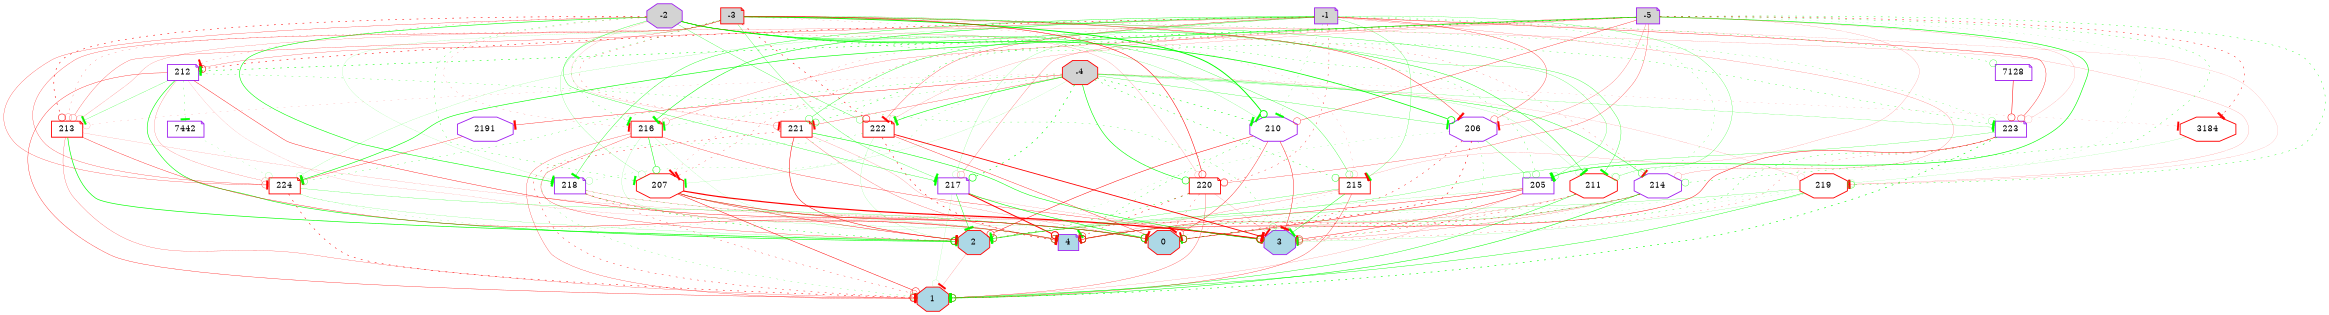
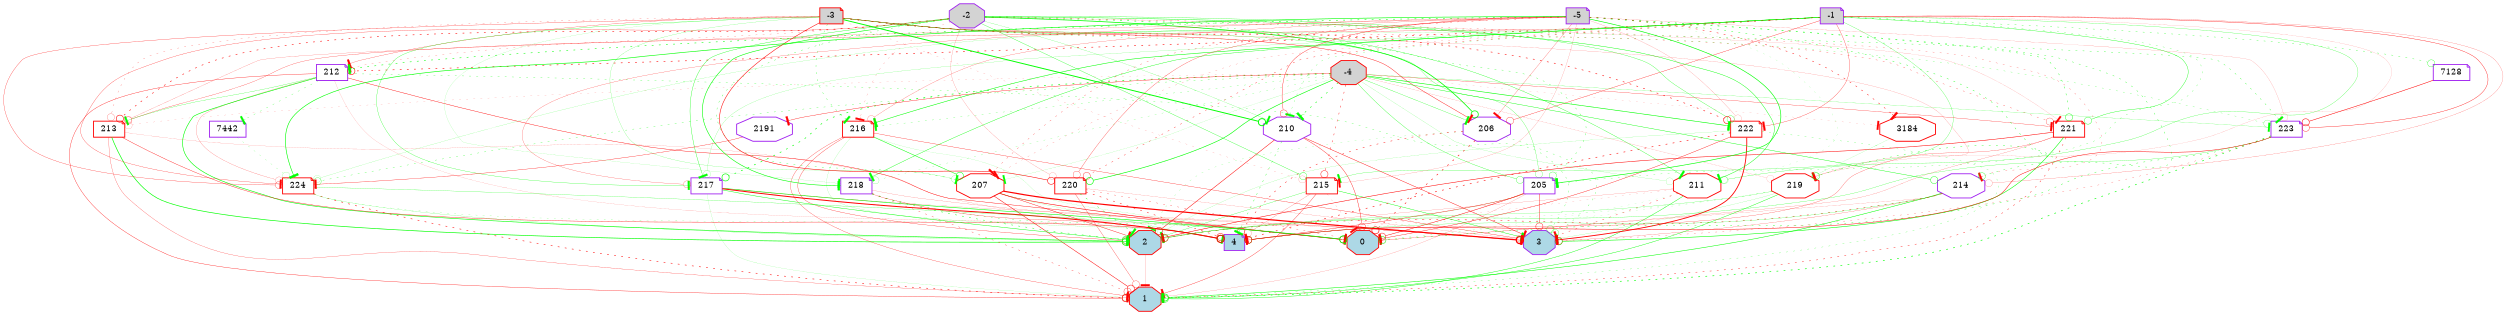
  digraph {
    node [color=purple fillcolor=white fontsize=9 shape=note style=filled]
    edge [arrowhead=odot color=red style=bold]
    -1 [fillcolor=lightgray height=0.2 width=0.2]
    205 [height=0.2 width=0.2]
    206 [height=0.2 shape=octagon width=0.2]
    207 [color=red height=0.2 shape=octagon width=0.2]
    210 [height=0.2 shape=octagon width=0.2]
    211 [color=red height=0.2 shape=octagon width=0.2]
    212 [height=0.2 width=0.2]
    213 [color=red height=0.2 width=0.2]
    214 [height=0.2 shape=octagon width=0.2]
    215 [color=red height=0.2 width=0.2]
    216 [color=red height=0.2 width=0.2]
    217 [height=0.2 width=0.2]
    218 [height=0.2 width=0.2]
    219 [color=red height=0.2 shape=octagon width=0.2]
    220 [color=red height=0.2 width=0.2]
    221 [color=red height=0.2 width=0.2]
    222 [color=red height=0.2 width=0.2]
    223 [height=0.2 width=0.2]
    224 [color=red height=0.2 width=0.2]
    7128 [height=0.2 width=0.2]
    0 [color=red fillcolor=lightblue height=0.2 shape=octagon width=0.2]
    1 [color=red fillcolor=lightblue height=0.2 shape=octagon width=0.2]
    2 [color=red fillcolor=lightblue height=0.2 shape=octagon width=0.2]
    3 [fillcolor=lightblue height=0.2 shape=octagon width=0.2]
    4 [fillcolor=lightblue height=0.2 width=0.2]
    7442 [height=0.2 width=0.2]
    -2 [fillcolor=lightgray height=0.2 shape=octagon width=0.2]
    -3 [color=red fillcolor=lightgray height=0.2 width=0.2]
    -4 [color=red fillcolor=lightgray height=0.2 shape=octagon width=0.2]
    2191 [height=0.2 shape=octagon width=0.2]
    3184 [color=red height=0.2 shape=octagon width=0.2]
    -5 [fillcolor=lightgray height=0.2 width=0.2]
    -1 -> 205 [arrowhead=tee color=green penwidth=0.2510074859051291 style=dotted]
    -1 -> 206 [penwidth=0.3443591048864126 style=solid]
    -1 -> 207 [arrowhead=tee penwidth=0.17454714352250691 style=dotted]
    -1 -> 210 [arrowhead=tee color=green penwidth=0.23151396861513981 style=dotted]
    -1 -> 211 [color=green penwidth=0.2643477864901257 style=solid]
    -1 -> 212 [penwidth=0.6410651339604365 style=dotted]
    -1 -> 213 [penwidth=0.26065624534218124]
    -1 -> 214 [penwidth=0.18074621233397264 style=solid]
    -1 -> 215 [arrowhead=tee color=green penwidth=0.2626112831272256]
    -1 -> 216 [arrowhead=tee color=green penwidth=0.5820268834144068]
    -1 -> 217 [color=green penwidth=0.15529581917774227 style=solid]
    -1 -> 218 [arrowhead=tee color=green penwidth=0.4161347128840711 style=solid]
    -1 -> 219 [arrowhead=tee penwidth=0.10007490332347459 style=solid]
    -1 -> 220 [penwidth=0.38101199173742084 style=dotted]
    -1 -> 221 [color=green penwidth=0.3950190561463989]
    -1 -> 222 [arrowhead=tee penwidth=0.2962342879380181 style=solid]
    -1 -> 223 [penwidth=0.39128858759663454 style=solid]
    -1 -> 224 [color=green penwidth=0.1310666597484383 style=solid]
    -1 -> 7128 [color=green penwidth=0.3342591446532026 style=dotted]
    205 -> 0 [penwidth=0.5125472474446868]
    205 -> 1 [arrowhead=tee penwidth=0.14396436799960094]
    205 -> 2 [arrowhead=tee color=green penwidth=0.12407688116700175 style=solid]
    205 -> 3 [penwidth=0.4393473208823775]
    205 -> 4 [penwidth=0.40381045819984507 style=solid]
    206 -> 0 [penwidth=0.6659385866563186 style=dotted]
    206 -> 2 [arrowhead=tee color=green penwidth=0.1613810706928852 style=dotted]
    206 -> 3 [color=green penwidth=0.2816567632050543 style=dotted]
    206 -> 4 [penwidth=0.4977686170040837 style=dotted]
    207 -> 0 [arrowhead=tee penwidth=0.6018985617170067 style=solid]
    207 -> 1 [penwidth=0.5389010913857122]
    207 -> 2 [arrowhead=tee penwidth=0.44202919123307605]
    207 -> 3 [penwidth=1.3330823488988106]
    207 -> 4 [arrowhead=tee color=green penwidth=0.12824900236178483]
    210 -> 0 [penwidth=0.4053876677473309]
    210 -> 2 [penwidth=0.5418951701985071]
    210 -> 3 [arrowhead=tee penwidth=0.46221624857220267 style=solid]
    210 -> 4 [arrowhead=tee color=green penwidth=0.3865071529539632 style=dotted]
    211 -> 0 [arrowhead=tee color=green penwidth=0.1042425297414892 style=dotted]
    211 -> 1 [color=green penwidth=0.4562459418426581 style=solid]
    211 -> 2 [penwidth=0.14753434949100347 style=solid]
    211 -> 3 [arrowhead=tee penwidth=0.38838007131461416 style=dotted]
    211 -> 4 [arrowhead=tee penwidth=0.12360012185092176 style=dotted]
    212 -> 213 [arrowhead=tee color=green penwidth=0.2561898626663891]
    212 -> 224 [penwidth=0.18259158700805278]
    212 -> 0 [penwidth=0.4412210468874851]
    212 -> 1 [penwidth=0.369895134289806 style=solid]
    212 -> 2 [arrowhead=tee color=green penwidth=0.6593352874648534]
    212 -> 3 [color=green penwidth=0.2932273145599034 style=dotted]
    212 -> 4 [penwidth=0.10129805855790368 style=solid]
    212 -> 7442 [arrowhead=tee color=green penwidth=0.2701817488472571 style=dotted]
    213 -> 1 [arrowhead=tee penwidth=0.2397723235939054]
    213 -> 2 [color=green penwidth=0.728609694593478]
    213 -> 3 [arrowhead=tee penwidth=0.11402955325823619 style=solid]
    213 -> 4 [penwidth=0.39383564733545917 style=solid]
    214 -> 0 [penwidth=0.11977094756493395 style=solid]
    214 -> 1 [color=green penwidth=0.564543668423077]
    214 -> 2 [penwidth=0.5096320301391112 style=dotted]
    214 -> 3 [penwidth=0.1916192849965439 style=solid]
    214 -> 4 [color=green penwidth=0.2321360326064468 style=solid]
    215 -> 0 [arrowhead=tee penwidth=0.12808614100295387 style=dotted]
    215 -> 1 [arrowhead=tee penwidth=0.3436349046683559 style=solid]
    215 -> 2 [arrowhead=tee color=green penwidth=0.2829996564634215]
    215 -> 3 [arrowhead=tee color=green penwidth=0.45573617620223494 style=solid]
    215 -> 4 [penwidth=0.17991122678333787 style=solid]
    216 -> 207 [color=green penwidth=0.5369250262217563]
    216 -> 0 [arrowhead=tee color=green penwidth=0.10013384564762084 style=solid]
    216 -> 1 [arrowhead=tee penwidth=0.28141420477841517]
    216 -> 2 [penwidth=0.30921993275496973]
    216 -> 3 [penwidth=0.32485393027357456]
    216 -> 4 [color=green penwidth=0.12394678988684453]
    217 -> 0 [color=green penwidth=0.6298879938873366]
    217 -> 1 [color=green penwidth=0.10886796750055117]
    217 -> 2 [arrowhead=tee color=green penwidth=0.4808731932068083]
    217 -> 3 [penwidth=0.12216685667599808 style=solid]
    217 -> 4 [penwidth=1.097256048090976 style=solid]
    218 -> 0 [color=green penwidth=0.29985113448194706 style=dotted]
    218 -> 1 [penwidth=0.34028555035670177 style=dotted]
    218 -> 2 [color=green penwidth=0.496736979190765 style=dotted]
    218 -> 3 [arrowhead=tee penwidth=0.16232498487476815]
    218 -> 4 [penwidth=0.27237323519282997 style=solid]
    219 -> 0 [color=green penwidth=0.11293541030923147 style=dotted]
    219 -> 1 [arrowhead=tee color=green penwidth=0.453435618683081]
    219 -> 2 [arrowhead=tee color=green penwidth=0.22182430282240106 style=solid]
    219 -> 3 [arrowhead=tee color=green penwidth=0.13433883230594157]
    219 -> 4 [color=green penwidth=0.1509324508214407 style=dotted]
    220 -> 0 [arrowhead=tee penwidth=0.29337113589772534 style=dotted]
    220 -> 1 [penwidth=0.2846582712558493 style=solid]
    220 -> 2 [arrowhead=tee color=green penwidth=0.4486361674975017 style=dotted]
    220 -> 3 [arrowhead=tee penwidth=0.13663720963113138]
    220 -> 4 [penwidth=0.5263423613389305 style=dotted]
    221 -> 0 [arrowhead=tee penwidth=0.1621743385249307]
    221 -> 1 [arrowhead=tee penwidth=0.4430213084415059 style=dotted]
    221 -> 2 [arrowhead=tee penwidth=0.5637040645475484 style=solid]
    221 -> 3 [color=green penwidth=0.5948964726217325]
    221 -> 4 [arrowhead=tee penwidth=0.24474527071919094 style=solid]
    222 -> 0 [arrowhead=tee penwidth=0.4090022311376106 style=solid]
    222 -> 1 [color=green penwidth=0.24284394049117644 style=dotted]
    222 -> 2 [color=green penwidth=0.12194956773186645 style=solid]
    222 -> 3 [arrowhead=tee penwidth=0.9535154431918361]
    222 -> 4 [arrowhead=tee penwidth=0.645641522950996 style=dotted]
    223 -> 0 [color=green penwidth=0.4117258569695088 style=dotted]
    223 -> 1 [arrowhead=tee color=green penwidth=0.6985497165000774 style=dotted]
    223 -> 2 [color=green penwidth=0.2609237010523544]
    223 -> 3 [penwidth=0.23454117783430953 style=dotted]
    223 -> 4 [penwidth=0.5132871392310441]
    224 -> 0 [color=green penwidth=0.24876565467894374 style=solid]
    224 -> 1 [penwidth=0.6043107558388787 style=dotted]
    224 -> 2 [color=green penwidth=0.15723732182099617]
    224 -> 4 [color=green penwidth=0.16764310745915406 style=dotted]
    7128 -> 223 [penwidth=0.5649338528368739]
    2 -> 1 [arrowhead=tee penwidth=0.1504069715591645]
    7442 -> 224 [color=green penwidth=0.15485553521123044 style=dotted]
    -2 -> 205 [color=green penwidth=0.33189376454543884 style=dotted]
    -2 -> 206 [color=green penwidth=0.8413791503932888 style=solid]
    -2 -> 207 [arrowhead=tee color=green penwidth=0.33383728493408127 style=dotted]
    -2 -> 210 [arrowhead=tee color=green penwidth=0.18398339392205149 style=solid]
    -2 -> 211 [arrowhead=tee color=green penwidth=0.46924017453447275]
    -2 -> 212 [arrowhead=tee penwidth=0.204771495280115 style=dotted]
    -2 -> 213 [penwidth=0.6229299624408315 style=dotted]
    -2 -> 214 [arrowhead=tee penwidth=0.23306613664395495 style=dotted]
    -2 -> 215 [color=green penwidth=0.3388503391509289]
    -2 -> 216 [arrowhead=tee penwidth=0.16538938900696565 style=dotted]
    -2 -> 217 [arrowhead=tee color=green penwidth=0.37349671290429454]
    -2 -> 218 [arrowhead=tee color=green penwidth=0.6358779333211071]
    -2 -> 220 [penwidth=0.14893106570707332]
    -2 -> 221 [arrowhead=tee penwidth=0.10624853945768754]
    -2 -> 222 [color=green penwidth=0.31492590036050633 style=solid]
    -2 -> 223 [arrowhead=tee color=green penwidth=0.35158135163053994 style=dotted]
    -2 -> 224 [arrowhead=tee penwidth=0.2766769207055627 style=solid]
    -3 -> 205 [color=green penwidth=0.2585250559075164 style=solid]
    -3 -> 206 [arrowhead=tee penwidth=0.4358449113770374 style=solid]
    -3 -> 207 [color=green penwidth=0.17573078532238368]
    -3 -> 210 [color=green penwidth=1.0556383822480633]
    -3 -> 211 [arrowhead=tee color=green penwidth=0.3557723625448399]
    -3 -> 212 [arrowhead=tee penwidth=0.24999387097037787 style=solid]
    -3 -> 213 [penwidth=0.20996457682831338 style=dotted]
    -3 -> 215 [penwidth=0.14003567590672727 style=dotted]
    -3 -> 216 [arrowhead=tee color=green penwidth=0.31489575540108916 style=dotted]
    -3 -> 217 [arrowhead=tee color=green penwidth=0.29670818779267993 style=solid]
    -3 -> 218 [arrowhead=tee color=green penwidth=0.1038816650606759]
    -3 -> 219 [arrowhead=tee penwidth=0.13324195502632732]
    -3 -> 220 [penwidth=0.5844564404354423]
    -3 -> 221 [penwidth=0.28385812452088777 style=dotted]
    -3 -> 222 [penwidth=0.6246270699754889 style=dotted]
    -3 -> 223 [color=green penwidth=0.2357805453909063 style=dotted]
    -3 -> 224 [penwidth=0.2860433885640931]
-   206 -> 205 [color=green penwidth=0.327361911423882]
+   -4 -> 205 [color=green penwidth=0.327361911423882]
    -4 -> 206 [arrowhead=tee color=green penwidth=0.30006177416726343]
    -4 -> 207 [arrowhead=tee color=green penwidth=0.10248957445582073]
    -4 -> 210 [arrowhead=tee color=green penwidth=0.5836976513235088 style=dotted]
    -4 -> 211 [color=green penwidth=0.13594447766694723]
    -4 -> 213 [penwidth=0.12567683785939815 style=dotted]
    -4 -> 214 [color=green penwidth=0.44105871616632353]
-   -4 -> 215 [color=green penwidth=0.4631714448291464 style=dotted]
+   -4 -> 215 [penwidth=0.4631714448291464 style=dotted]
    -4 -> 216 [arrowhead=tee color=green penwidth=0.23968797583470955 style=dotted]
    -4 -> 217 [color=green penwidth=0.7087595018460235 style=dotted]
    -4 -> 218 [color=green penwidth=0.19328367184091144 style=dotted]
    -4 -> 219 [penwidth=0.10902669533954366 style=solid]
    -4 -> 220 [color=green penwidth=0.6674354003457089 style=solid]
    -4 -> 221 [arrowhead=tee penwidth=0.2916557945311105 style=solid]
    -4 -> 222 [arrowhead=tee color=green penwidth=0.6346973695746595 style=solid]
    -4 -> 223 [arrowhead=tee color=green penwidth=0.18262406520878016 style=solid]
    -4 -> 224 [color=green penwidth=0.30094377304385445 style=dotted]
    -4 -> 2191 [arrowhead=tee penwidth=0.3928232407859168]
    -4 -> 3184 [arrowhead=tee penwidth=0.11410190199073109 style=dotted]
    2191 -> 224 [arrowhead=tee penwidth=0.3419066823867277]
    3184 -> 219 [color=green penwidth=0.11064793608740828 style=solid]
    -5 -> 205 [arrowhead=tee color=green penwidth=0.6876339711954769]
    -5 -> 206 [arrowhead=tee penwidth=0.22004005127375725 style=solid]
    -5 -> 207 [arrowhead=tee penwidth=0.2781638195321773 style=dotted]
    -5 -> 210 [penwidth=0.37761550991121284 style=solid]
    -5 -> 211 [color=green penwidth=0.12013419755586072 style=dotted]
    -5 -> 212 [arrowhead=tee color=green penwidth=0.5999075571297267 style=dotted]
    -5 -> 213 [penwidth=0.16766955560830737 style=solid]
    -5 -> 214 [color=green penwidth=0.3601830776251198 style=dotted]
    -5 -> 215 [arrowhead=tee penwidth=0.13397124787466852 style=solid]
    -5 -> 216 [penwidth=0.21115871592073415]
    -5 -> 217 [penwidth=0.2229498388224263 style=solid]
    -5 -> 219 [color=green penwidth=0.42425970173300653 style=dotted]
    -5 -> 220 [penwidth=0.28691284592522953 style=solid]
    -5 -> 221 [color=green penwidth=0.4436134199183477 style=dotted]
    -5 -> 222 [penwidth=0.14393617047906698]
    -5 -> 223 [penwidth=0.11943347338867547]
    -5 -> 224 [arrowhead=tee color=green penwidth=0.6735265153494584]
    -5 -> 3184 [arrowhead=tee penwidth=0.5044347740061039 style=dotted]
  }
